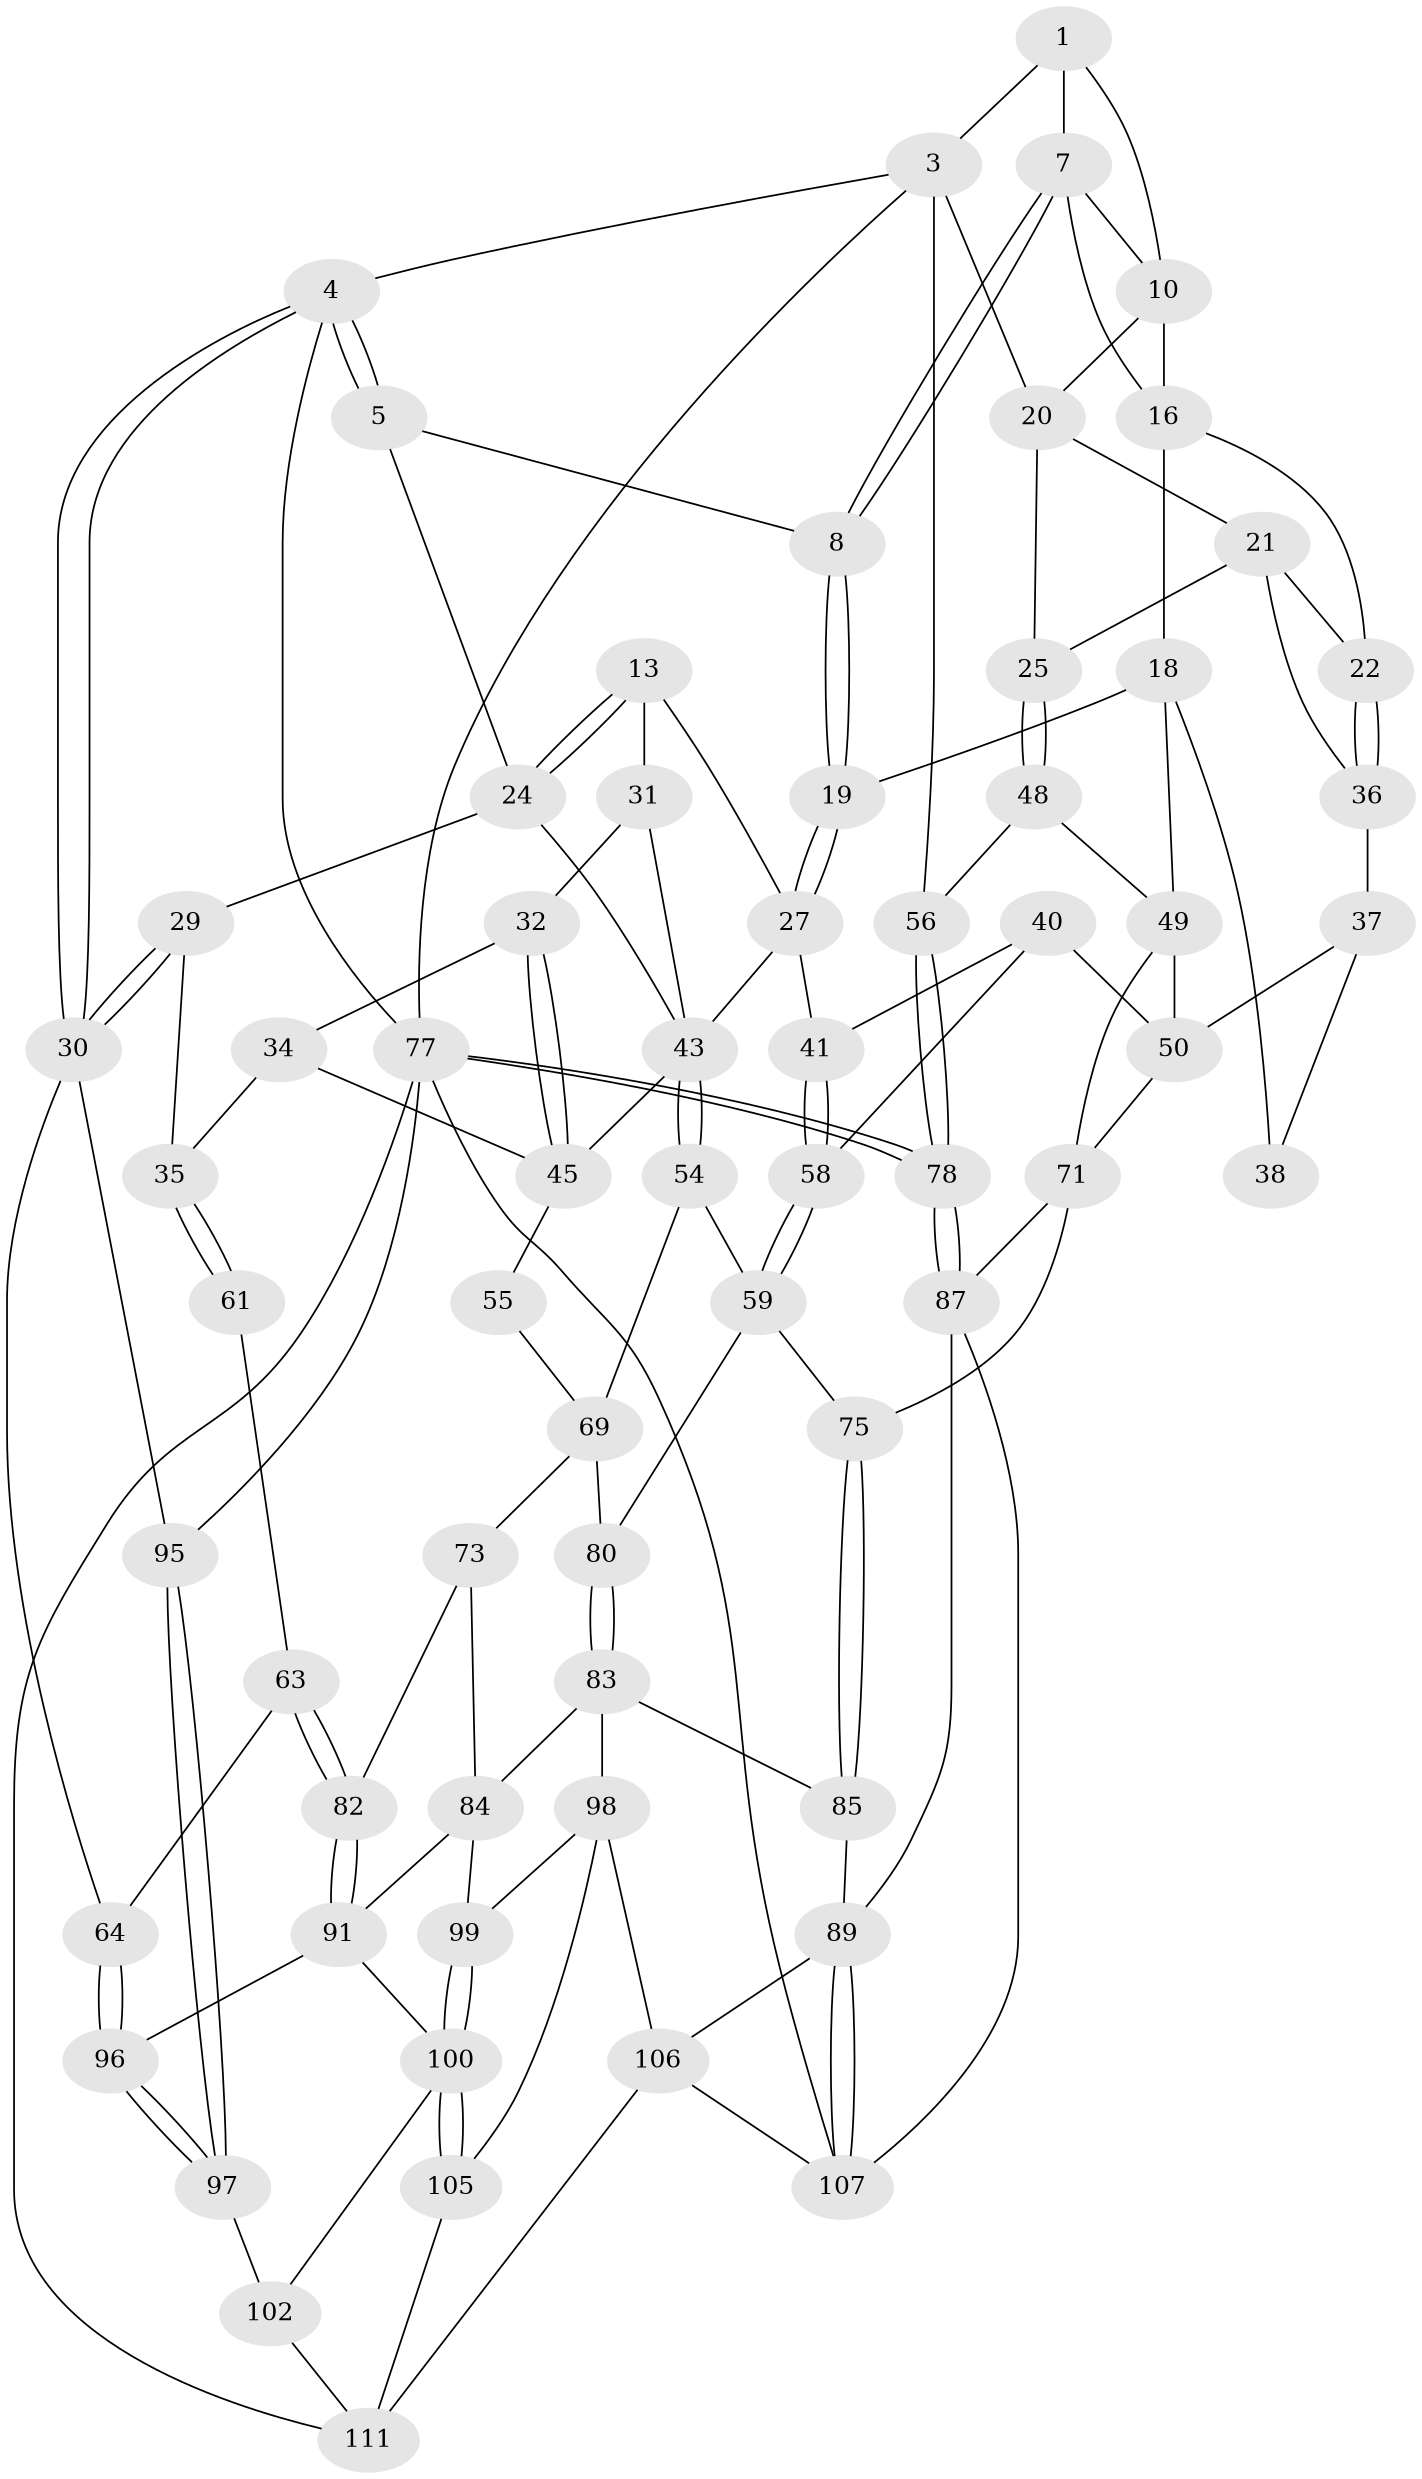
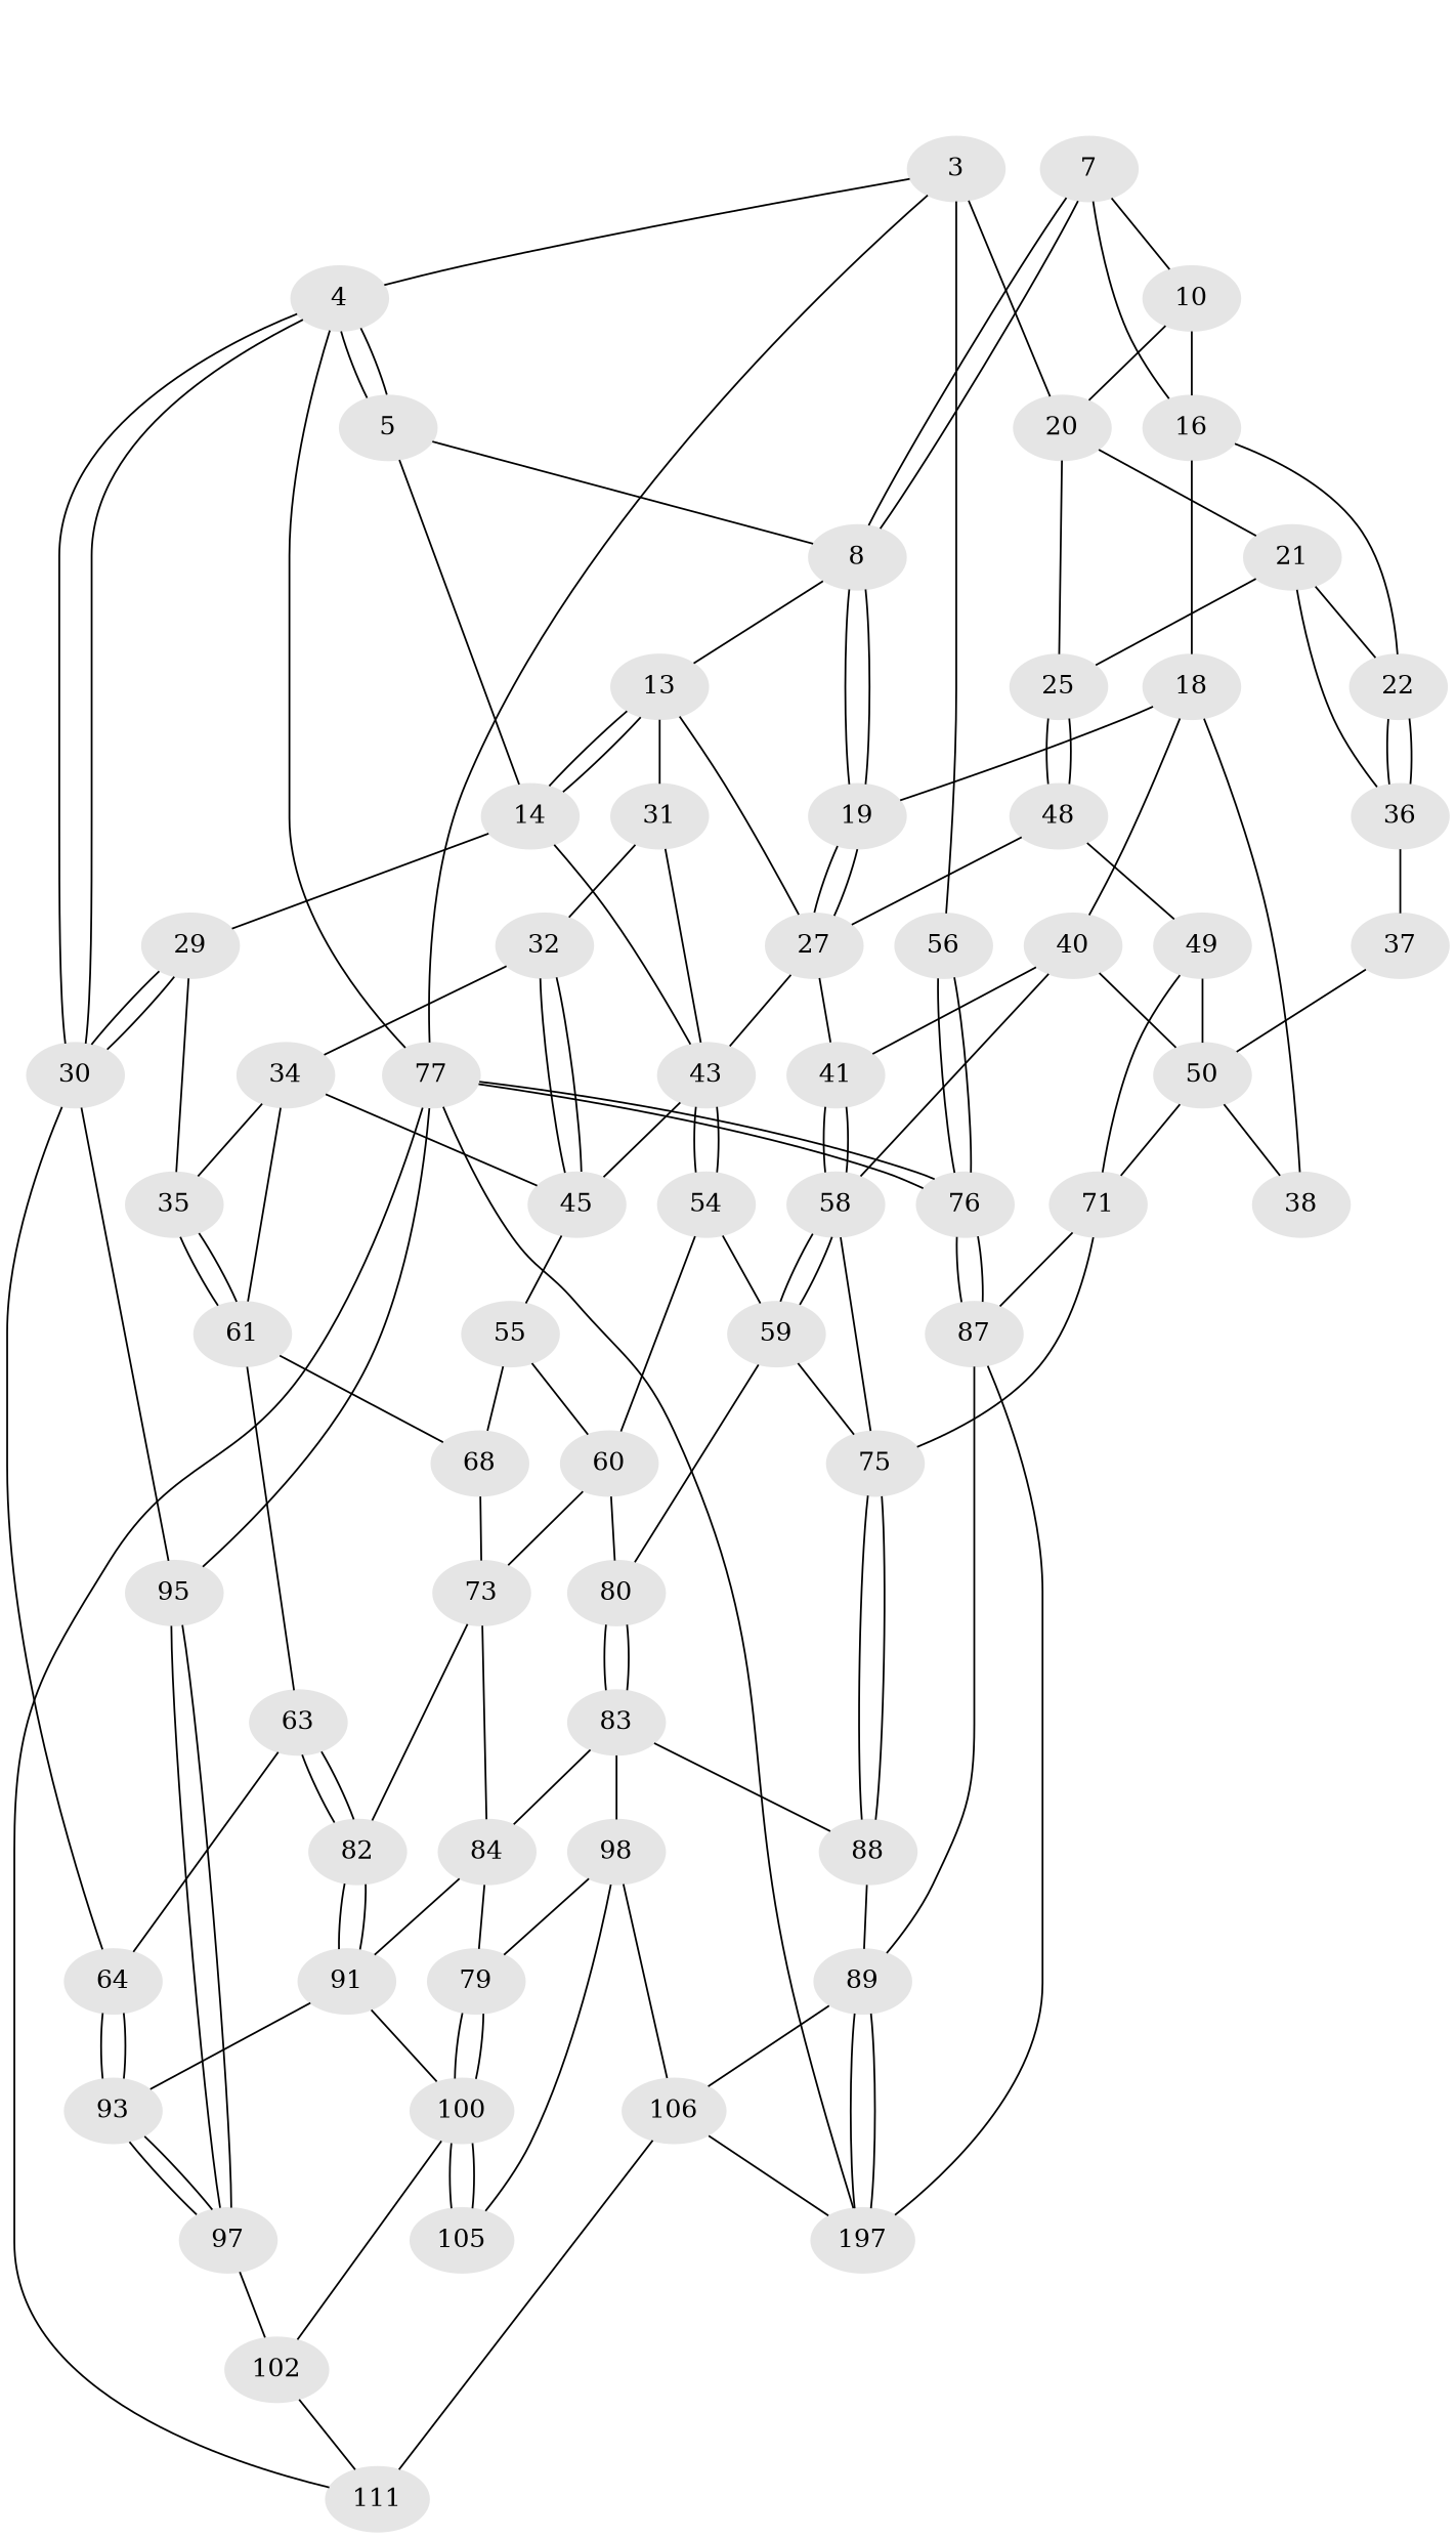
  graph {
    node [color=gray90 style=filled]
-   1 [super="+2"]
    3 [super="+23"]
    7 [super="+12"]
    10 [super="+11"]
    4
    20 [super="+24"]
    56
    77 [super="+96"]
    8 [super="+9"]
    16 [super="+17"]
    5 [super="+6"]
    30 [super="+65"]
    21 [super="+26"]
    25
-   78
+   78 [label=76]
    95
-   107 [super="+108"]
+   107 [super="+108" label=197]
    111 [super="+112"]
-   14 [super="+15" label=24]
+   14 [super="+15"]
    64
    13 [super="+28"]
    19
    29
    43 [super="+44"]
    18 [super="+39"]
    22
    27 [super="+42"]
    31
    41
    32 [super="+33"]
    35
    34 [super="+47"]
    45 [super="+46"]
    38
    40 [super="+53"]
    36
    50 [super="+52"]
    58 [super="+66"]
    48 [super="+57"]
    37 [super="+51"]
    49 [super="+70"]
    54 [super="+60"]
    61 [super="+62"]
-   93 [label=96]
+   93
    97 [super="+103"]
    55 [super="+67"]
+   68
    63
    71 [super="+74"]
    59 [super="+79"]
    75 [super="+76"]
-   69 [super="+72"]
+   69 [super="+72" label=60]
    87 [super="+88"]
    80
    73 [super="+81"]
-   85
+   85 [label=88]
    83 [super="+86"]
    82
    91 [super="+92"]
    84 [super="+94"]
    89 [super="+90"]
-   99
+   99 [label=79]
    98 [super="+104"]
    100 [super="+101"]
    106 [super="+109"]
    105
    102 [super="+110"]
-   1 -- 3
-   1 -- 7
-   1 -- 10
    3 -- 4
    3 -- 20
    3 -- 56
    3 -- 77
    7 -- 10
    7 -- 8
    7 -- 8
    7 -- 16
    10 -- 20
    10 -- 16
    4 -- 77
    4 -- 5
    4 -- 5
    4 -- 30
    4 -- 30
    20 -- 21
    20 -- 25
    56 -- 78
    56 -- 78
    77 -- 78
    77 -- 78
    77 -- 95
    77 -- 107
    77 -- 111
+   8 -- 13
    8 -- 19
    8 -- 19
    16 -- 18
    16 -- 22
    5 -- 8
    5 -- 14
    30 -- 95
    30 -- 64
    21 -- 25
    21 -- 22
    21 -- 36
    25 -- 48
    25 -- 48
    78 -- 87
    78 -- 87
    95 -- 97
    95 -- 97
    14 -- 29
    14 -- 43
    64 -- 93
    64 -- 93
    13 -- 14
    13 -- 14
    13 -- 27
    13 -- 31
    19 -- 27
    19 -- 27
    29 -- 30
    29 -- 30
    29 -- 35
    43 -- 45
    43 -- 54
    43 -- 54
    18 -- 19
    18 -- 38
-   18 -- 49
+   18 -- 40
    22 -- 36
    22 -- 36
    27 -- 43
    27 -- 41
    31 -- 43
    31 -- 32
    41 -- 58
    41 -- 58
    32 -- 34
    32 -- 45
    32 -- 45
    35 -- 61
    35 -- 61
    34 -- 35
    34 -- 45
+   34 -- 61
    45 -- 55
    40 -- 41
    40 -- 50
    40 -- 58
    36 -- 37
    50 -- 71
    58 -- 59
    58 -- 59
-   48 -- 56
+   58 -- 75
+   48 -- 27
    48 -- 49 [weight=2]
-   37 -- 38 [weight=2]
+   50 -- 38 [weight=2]
    37 -- 50
    49 -- 50
    49 -- 71
    54 -- 59
    54 -- 69
+   61 -- 68
    61 -- 63
    93 -- 97
    93 -- 97
    97 -- 102 [weight=2]
+   55 -- 68
    55 -- 69
+   68 -- 73
    63 -- 64
    63 -- 82
    63 -- 82
    71 -- 75
    71 -- 87
    59 -- 75
    59 -- 80
    75 -- 85
    75 -- 85
    69 -- 80
    69 -- 73
    87 -- 107
    87 -- 89
    80 -- 83
    80 -- 83
    73 -- 82
    73 -- 84
    85 -- 89
    83 -- 85
    83 -- 84
    83 -- 98
    82 -- 91
    82 -- 91
    91 -- 93
    91 -- 100
    84 -- 91
    84 -- 99
    89 -- 107
    89 -- 107
    89 -- 106
    99 -- 100
    99 -- 100
    98 -- 99
    98 -- 106
    98 -- 105
    100 -- 105
    100 -- 105
    100 -- 102
    106 -- 107
    106 -- 111
-   105 -- 111
    102 -- 111
  }
